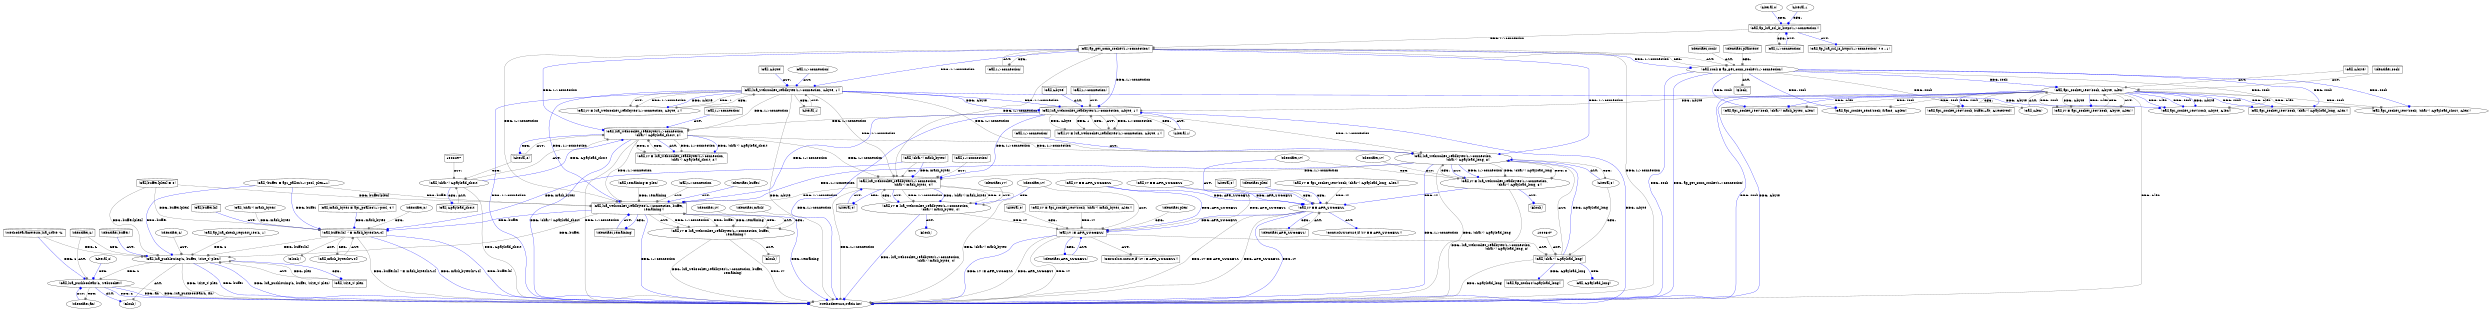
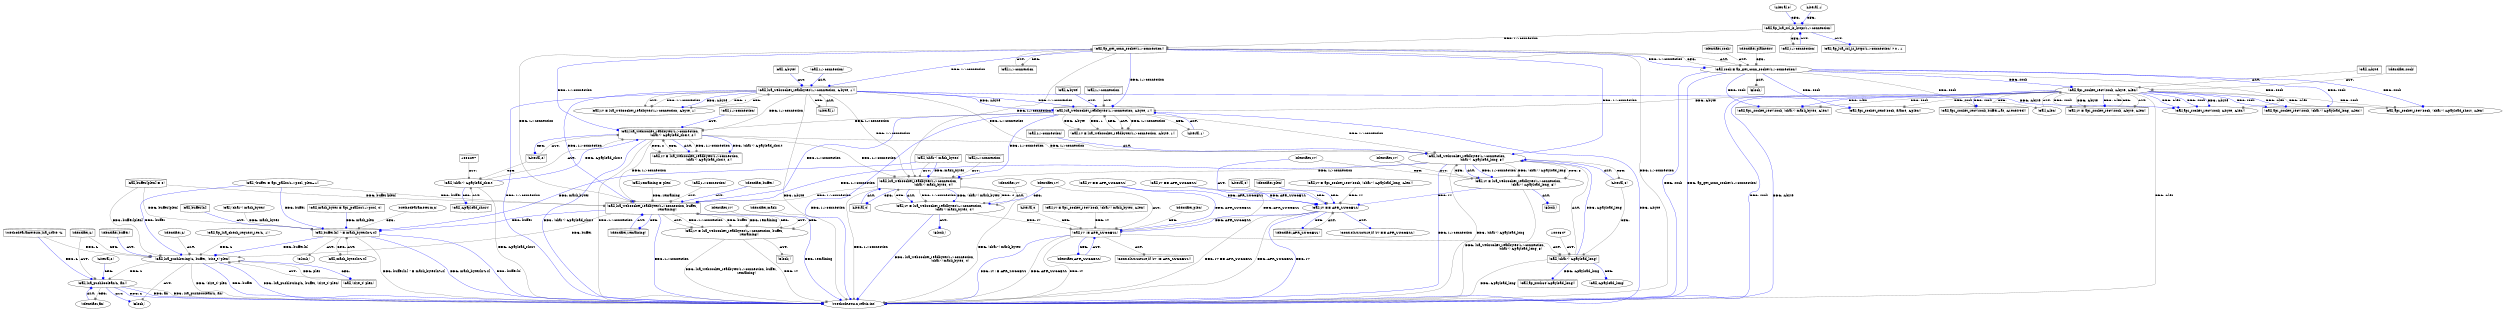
  digraph {
    node [shape=cylinder]
    edge [arrowhead=dot color=gray40]
    n1 [label="(Call,lua_websocket_readbytes(r->connection, \n                            (char*) &payload_long, 8))" shape=ellipse]
    n2 [label="(Call,rv = lua_websocket_readbytes(r->connection, \n                            (char*) &payload_long, 8))" shape=ellipse]
    n3 [label="(Call,lua_websocket_readbytes(r->connection, \n                            (char*) mask_bytes, 4))"]
    n4 [label="(Call,lua_websocket_readbytes(r->connection, buffer, \n                            remaining))"]
    n5 [label="(Literal,8)" shape=ellipse]
    n6 [label="(MethodReturn,static int)" shape=ellipse]
    n7 [label="(Call,rv == APR_SUCCESS)" shape=ellipse]
    n8 [label="(Block,)"]
    n9 [label="(Call,rv = lua_websocket_readbytes(r->connection, \n                            (char*) mask_bytes, 4))" shape=ellipse]
    n10 [label="(Literal,4)"]
    n11 [label="(Call,rv = lua_websocket_readbytes(r->connection, buffer, \n                            remaining))" shape=ellipse]
    n12 [label="(Call,buffer[n] ^= mask_bytes[n%4])"]
    n13 [label="(Call,lua_pushlstring(L, buffer, (size_t) plen))" shape=ellipse]
    n14 [label="(Identifier,remaining)"]
    n15 [label="(Call,(char*) &payload_long)"]
    n16 [label="(Call,ap_get_conn_socket(r->connection))"]
    n17 [label="(Call,lua_websocket_readbytes(r->connection, &byte, 1))"]
    n18 [label="(Call,lua_websocket_readbytes(r->connection, &byte, 1))"]
    n19 [label="(Call,sock = ap_get_conn_socket(r->connection))" shape=ellipse]
    n20 [label="(Call,lua_websocket_readbytes(r->connection, \n                        (char*) &payload_short, 2))"]
    n21 [label="(Call,r->connection)"]
    n22 [label="(Call,rv = lua_websocket_readbytes(r->connection, &byte, 1))" shape=ellipse]
    n23 [label="(Literal,1)"]
    n24 [label="(Call,apr_socket_recv(sock, &byte, &len))" shape=ellipse]
    n25 [label="(Literal,1)" shape=ellipse]
    n26 [label="(Call,rv = lua_websocket_readbytes(r->connection, &byte, 1))"]
    n27 [label="(Call,apr_socket_recv(sock, &byte, &len))" shape=ellipse]
    n28 [label="(Call,apr_socket_recv(sock, (char*) &payload_long, &len))"]
    n29 [label="(Call,apr_socket_recv(sock, (char*) &payload_short, &len))" shape=ellipse]
    n30 [label="(Call,apr_socket_recv(sock, (char*) mask_bytes, &len))"]
    n31 [label="(Call,apr_socket_recv(sock, buffer+at, &received))"]
    n32 [label="(Call,apr_socket_send(sock, frame, &plen))" shape=ellipse]
    n33 [label="(Block,)"]
    n34 [label="(Call,rv = lua_websocket_readbytes(r->connection, \n                        (char*) &payload_short, 2))"]
    n35 [label="(Literal,2)"]
    n36 [label="(Call,ap_lua_ssl_is_https(r->connection))"]
    n37 [label="(Call,r->connection)"]
    n38 [label="(Call,ap_lua_ssl_is_https(r->connection) ? 0 : 1)"]
    n39 [label="(Call,&len)" shape=ellipse]
    n40 [label="(Call,rv = apr_socket_recv(sock, &byte, &len))"]
    n41 [label="(Call,(char*) &payload_short)" shape=ellipse]
    n42 [label="(Call,&payload_short)"]
    n43 [label="(Call,&payload_long)" shape=ellipse]
    n44 [label="(Call,ap_ntoh64(&payload_long))"]
    n45 [label="(Call,rv != APR_SUCCESS)"]
    n46 [label="(Identifier,APR_SUCCESS)"]
    n47 [label="(ControlStructure,if (rv == APR_SUCCESS))" shape=ellipse]
    n48 [label="(Identifier,APR_SUCCESS)" shape=ellipse]
    n49 [label="(ControlStructure,if (rv != APR_SUCCESS))"]
    n50 [label="(Block,)" shape=ellipse]
    n51 [label="(Block,)"]
    n52 [label="(Block,)" shape=ellipse]
    n53 [label="(Call,mask_bytes[n%4])" shape=ellipse]
-   n54 [label="(Call,lua_pushboolean(L, websocket))" shape=ellipse]
+   n54 [label="(Call,lua_pushboolean(L, fin))" shape=ellipse]
    n55 [label="(Block,)" shape=ellipse]
    n56 [label="(Call,(size_t) plen)"]
    n57 [label="(Identifier,fin)" shape=ellipse]
    n58 [label="(Call,buffer[plen] = 0)"]
    n59 [label="(Call,rv == APR_SUCCESS)" shape=ellipse]
    n60 [label="(Call,r->connection)"]
    n61 [label="(Call,r->connection)" shape=ellipse]
    n62 [label="(Call,mask_bytes = apr_pcalloc(r->pool, 4))"]
    n63 [label="(Call,*buffer = apr_palloc(r->pool, plen+1))" shape=ellipse]
-   n64 [label="(Identifier,n)" shape=ellipse]
+   n64 [label="(MethodParameterIn,n)" shape=ellipse]
    n65 [label="(MethodParameterIn,lua_State *L)"]
    n66 [label="(Identifier,rv)" shape=ellipse]
    n67 [label="(Identifier,buffer)" shape=ellipse]
    n68 [label="(Identifier,buffer)"]
    n69 [label="(Call,remaining = plen)" shape=ellipse]
    n70 [label="(Call,r->connection)"]
    n71 [label="(Call,&byte)"]
    n72 [label="(Literal,0)"]
    n73 [label="(Identifier,plaintext)"]
    n74 [label="(Identifier,rv)" shape=ellipse]
    n75 [label="(Identifier,rv)" shape=ellipse]
    n76 [label="(Identifier,L)"]
    n77 [label="(Identifier,plen)"]
    n78 [label="(Identifier,L)" shape=ellipse]
    n79 [label="(Identifier,mask)" shape=ellipse]
    n80 [label="(Call,rv = apr_socket_recv(sock, (char*) mask_bytes, &len))"]
    n81 [label="(Identifier,sock)"]
    n82 [label="(Identifier,plen)" shape=ellipse]
    n83 [label="(Call,rv = apr_socket_recv(sock, (char*) &payload_long, &len))" shape=ellipse]
    n84 [label="(Call,buffer[n])"]
    n85 [label="(Identifier,rv)" shape=ellipse]
    n86 [label="(Call,&byte)"]
    n87 [label="(Literal,0)" shape=ellipse]
    n88 [label="(Call,&byte)"]
    n89 [label="(Literal,0)"]
    n90 [label="(Call,r->connection)" shape=ellipse]
    n91 [label="(Identifier,sock)"]
    n92 [label="(Call,ap_lua_check_request_rec(L, 1))" shape=ellipse]
    n93 [label="(Call,(char*) mask_bytes)" shape=ellipse]
    n94 [label="(Call,r->connection)"]
    n95 [label="(Literal,1)" shape=ellipse]
    n96 [label="(Call,rv == APR_SUCCESS)" shape=ellipse]
    n97 [label="(Literal,2)" shape=ellipse]
    n98 [label="(Identifier,rv)" shape=ellipse]
    n99 [label="(Call,(char*) mask_bytes)"]
    n100 [label="(Call,r->connection)"]
    n101 [label=1002297]
    1000347 [shape=ellipse]
    n1 -> n2 [color=blue label="AST: "]
    n1 -> n2 [color=blue label="DDG: r->connection"]
    n1 -> n2 [arrowhead=box label="DDG: (char*) &payload_long"]
    n1 -> n2 [arrowhead=box label="DDG: 8"]
    n1 -> n3 [label="DDG: r->connection"]
    n1 -> n4 [arrowhead=box color=blue label="DDG: r->connection"]
    n1 -> n5 [label="CFG: "]
    n1 -> n6 [arrowhead=box color=blue label="DDG: r->connection"]
    n1 -> n6 [label="DDG: (char*) &payload_long"]
    n2 -> n1 [label="CFG: "]
    n2 -> n6 [arrowhead=box label="DDG: lua_websocket_readbytes(r->connection, \n                            (char*) &payload_long, 8)"]
    n2 -> n7 [color=blue label="DDG: rv"]
    n2 -> n8 [arrowhead=box color=blue label="AST: "]
    n3 -> n4 [arrowhead=box label="DDG: r->connection"]
    n3 -> n6 [label="DDG: r->connection"]
    n3 -> n6 [label="DDG: (char*) mask_bytes"]
    n3 -> n9 [color=blue label="AST: "]
    n3 -> n9 [arrowhead=box label="DDG: r->connection"]
    n3 -> n9 [color=blue label="DDG: (char*) mask_bytes"]
    n3 -> n9 [label="DDG: 4"]
    n3 -> n10 [arrowhead=box color=blue label="CFG: "]
    n4 -> n6 [arrowhead=box color=blue label="DDG: r->connection"]
    n4 -> n6 [color=blue label="DDG: remaining"]
    n4 -> n11 [arrowhead=box label="AST: "]
    n4 -> n11 [label="DDG: r->connection"]
    n4 -> n11 [label="DDG: buffer"]
    n4 -> n11 [arrowhead=box label="DDG: remaining"]
    n4 -> n12 [arrowhead=box color=blue label="DDG: buffer"]
    n4 -> n13 [label="DDG: buffer"]
    n4 -> n14 [arrowhead=box color=blue label="CFG: "]
    n5 -> n1 [color=blue label="AST: "]
    n5 -> n15 [label="CFG: "]
    n7 -> n6 [color=blue label="DDG: rv"]
    n7 -> n6 [label="DDG: rv == APR_SUCCESS"]
    n7 -> n6 [label="DDG: APR_SUCCESS"]
    n7 -> n45 [color=blue label="DDG: APR_SUCCESS"]
    n7 -> n46 [color=blue label="CFG: "]
    n7 -> n47 [color=blue label="AST: "]
    n9 -> n3 [label="CFG: "]
    n9 -> n6 [arrowhead=box color=blue label="DDG: lua_websocket_readbytes(r->connection, \n                            (char*) mask_bytes, 4)"]
    n9 -> n45 [label="DDG: rv"]
    n9 -> n50 [arrowhead=box color=blue label="AST: "]
    n10 -> n3 [color=blue label="AST: "]
    n11 -> n4 [arrowhead=box label="CFG: "]
    n11 -> n6 [arrowhead=box label="DDG: rv"]
    n11 -> n6 [arrowhead=box label="DDG: lua_websocket_readbytes(r->connection, buffer, \n                            remaining)"]
    n11 -> n51 [label="AST: "]
    n12 -> n6 [arrowhead=box color=blue label="DDG: buffer[n]"]
    n12 -> n6 [label="DDG: buffer[n] ^= mask_bytes[n%4]"]
    n12 -> n6 [arrowhead=box color=blue label="DDG: mask_bytes[n%4]"]
-   n12 -> n13 [arrowhead=box label="DDG: buffer[n]"]
+   n12 -> n13 [arrowhead=box color=blue label="DDG: buffer[n]"]
    n12 -> n52 [label="AST: "]
    n12 -> n53 [arrowhead=box label="CFG: "]
    n13 -> n6 [arrowhead=box color=blue label="DDG: lua_pushlstring(L, buffer, (size_t) plen)"]
    n13 -> n6 [arrowhead=box label="DDG: (size_t) plen"]
    n13 -> n6 [color=blue label="DDG: buffer"]
    n13 -> n54 [label="DDG: L"]
    n13 -> n55 [label="AST: "]
    n13 -> n56 [arrowhead=box color=blue label="CFG: "]
    n14 -> n4 [arrowhead=box color=blue label="AST: "]
    n15 -> n1 [label="AST: "]
    n15 -> n1 [color=blue label="DDG: &payload_long"]
    n15 -> n6 [arrowhead=box label="DDG: &payload_long"]
    n15 -> n43 [arrowhead=box color=blue label="CFG: "]
    n15 -> n44 [color=blue label="DDG: &payload_long"]
    n16 -> n1 [color=blue label="DDG: r->connection"]
    n16 -> n3 [label="DDG: r->connection"]
    n16 -> n4 [arrowhead=box label="DDG: r->connection"]
    n16 -> n6 [arrowhead=box label="DDG: r->connection"]
    n16 -> n17 [color=blue label="DDG: r->connection"]
    n16 -> n18 [arrowhead=box color=blue label="DDG: r->connection"]
    n16 -> n19 [arrowhead=box label="AST: "]
    n16 -> n19 [arrowhead=box color=blue label="DDG: r->connection"]
    n16 -> n20 [arrowhead=box color=blue label="DDG: r->connection"]
    n16 -> n21 [arrowhead=box label="CFG: "]
    n17 -> n1 [label="DDG: r->connection"]
    n17 -> n3 [arrowhead=box label="DDG: r->connection"]
    n17 -> n4 [arrowhead=box color=blue label="DDG: r->connection"]
    n17 -> n6 [arrowhead=box color=blue label="DDG: r->connection"]
    n17 -> n6 [label="DDG: &byte"]
    n17 -> n18 [color=blue label="DDG: r->connection"]
    n17 -> n18 [arrowhead=box color=blue label="DDG: &byte"]
    n17 -> n20 [label="DDG: r->connection"]
    n17 -> n22 [label="AST: "]
    n17 -> n22 [arrowhead=box label="DDG: r->connection"]
    n17 -> n22 [color=blue label="DDG: &byte"]
    n17 -> n22 [label="DDG: 1"]
    n17 -> n23 [label="CFG: "]
    n17 -> n24 [arrowhead=box color=blue label="DDG: &byte"]
    n18 -> n1 [arrowhead=box label="DDG: r->connection"]
    n18 -> n3 [arrowhead=box color=blue label="DDG: r->connection"]
    n18 -> n4 [color=blue label="DDG: r->connection"]
    n18 -> n6 [color=blue label="DDG: r->connection"]
    n18 -> n6 [color=blue label="DDG: &byte"]
    n18 -> n20 [label="DDG: r->connection"]
    n18 -> n25 [label="CFG: "]
    n18 -> n26 [label="AST: "]
    n18 -> n26 [arrowhead=box label="DDG: r->connection"]
    n18 -> n26 [label="DDG: &byte"]
    n18 -> n26 [label="DDG: 1"]
    n19 -> n6 [arrowhead=box color=blue label="DDG: sock"]
    n19 -> n6 [arrowhead=box color=blue label="DDG: ap_get_conn_socket(r->connection)"]
    n19 -> n16 [label="CFG: "]
    n19 -> n24 [arrowhead=box label="DDG: sock"]
    n19 -> n27 [arrowhead=box color=blue label="DDG: sock"]
    n19 -> n28 [color=blue label="DDG: sock"]
    n19 -> n29 [arrowhead=box color=blue label="DDG: sock"]
    n19 -> n30 [color=blue label="DDG: sock"]
    n19 -> n31 [arrowhead=box label="DDG: sock"]
    n19 -> n32 [arrowhead=box color=blue label="DDG: sock"]
    n19 -> n33 [arrowhead=box label="AST: "]
    n20 -> n1 [label="DDG: r->connection"]
    n20 -> n3 [arrowhead=box label="DDG: r->connection"]
    n20 -> n4 [label="DDG: r->connection"]
    n20 -> n6 [label="DDG: r->connection"]
    n20 -> n6 [color=blue label="DDG: (char*) &payload_short"]
    n20 -> n34 [color=blue label="AST: "]
    n20 -> n34 [label="DDG: r->connection"]
    n20 -> n34 [color=blue label="DDG: (char*) &payload_short"]
    n20 -> n34 [arrowhead=box label="DDG: 2"]
    n20 -> n35 [arrowhead=box color=blue label="CFG: "]
    n21 -> n16 [arrowhead=box label="AST: "]
    n22 -> n17 [label="CFG: "]
    n23 -> n17 [label="AST: "]
    n25 -> n18 [color=blue label="AST: "]
    n26 -> n18 [arrowhead=box label="CFG: "]
    n27 -> n6 [color=blue label="DDG: &byte"]
    n27 -> n6 [label="DDG: &len"]
    n27 -> n6 [color=blue label="DDG: sock"]
    n27 -> n18 [label="DDG: &byte"]
    n27 -> n24 [color=blue label="DDG: sock"]
    n27 -> n24 [color=blue label="DDG: &byte"]
    n27 -> n24 [color=blue label="DDG: &len"]
    n27 -> n28 [color=blue label="DDG: sock"]
    n27 -> n28 [color=blue label="DDG: &len"]
    n27 -> n29 [arrowhead=box label="DDG: sock"]
    n27 -> n29 [label="DDG: &len"]
    n27 -> n30 [arrowhead=box label="DDG: sock"]
    n27 -> n30 [arrowhead=box color=blue label="DDG: &len"]
    n27 -> n31 [arrowhead=box color=blue label="DDG: sock"]
    n27 -> n32 [arrowhead=box label="DDG: sock"]
    n27 -> n39 [label="CFG: "]
    n27 -> n40 [arrowhead=box label="AST: "]
    n27 -> n40 [arrowhead=box label="DDG: sock"]
    n27 -> n40 [arrowhead=box label="DDG: &byte"]
    n27 -> n40 [arrowhead=box color=blue label="DDG: &len"]
    n34 -> n20 [arrowhead=box label="CFG: "]
    n35 -> n20 [arrowhead=box label="AST: "]
    n35 -> n41 [arrowhead=box label="CFG: "]
    n36 -> n16 [label="DDG: r->connection"]
    n36 -> n37 [arrowhead=box label="CFG: "]
    n36 -> n38 [color=blue label="AST: "]
    n37 -> n36 [arrowhead=box color=blue label="AST: "]
    n39 -> n27 [arrowhead=box label="AST: "]
    n40 -> n27 [label="CFG: "]
    n41 -> n6 [label="DDG: &payload_short"]
    n41 -> n20 [label="AST: "]
    n41 -> n20 [color=blue label="DDG: &payload_short"]
    n41 -> n42 [arrowhead=box color=blue label="CFG: "]
    n42 -> n41 [label="AST: "]
    n45 -> n6 [arrowhead=box label="DDG: rv"]
    n45 -> n6 [color=blue label="DDG: rv != APR_SUCCESS"]
    n45 -> n6 [label="DDG: APR_SUCCESS"]
    n45 -> n15 [arrowhead=box label="AST: "]
    n45 -> n48 [arrowhead=box color=blue label="CFG: "]
    n45 -> n49 [arrowhead=box label="AST: "]
    n46 -> n7 [arrowhead=box label="AST: "]
    n48 -> n45 [color=blue label="AST: "]
    n53 -> n12 [arrowhead=box label="AST: "]
    n54 -> n6 [arrowhead=box color=blue label="DDG: fin"]
    n54 -> n6 [arrowhead=box label="DDG: lua_pushboolean(L, fin)"]
    n54 -> n6 [color=blue label="DDG: L"]
    n54 -> n55 [color=blue label="AST: "]
    n54 -> n57 [arrowhead=box label="CFG: "]
    n56 -> n13 [arrowhead=box label="AST: "]
    n56 -> n13 [label="DDG: plen"]
    n57 -> n54 [arrowhead=box color=blue label="AST: "]
    n58 -> n4 [label="DDG: buffer[plen]"]
    n58 -> n12 [label="DDG: buffer[plen]"]
    n58 -> n13 [arrowhead=box label="DDG: buffer[plen]"]
    n59 -> n7 [arrowhead=box color=blue label="DDG: APR_SUCCESS"]
    n59 -> n45 [label="DDG: APR_SUCCESS"]
    n60 -> n20 [color=blue label="AST: "]
    n61 -> n17 [color=blue label="AST: "]
-   n62 -> n12 [color=blue label="DDG: mask_bytes"]
+   n62 -> n12 [color=blue label="DDG: mask_plen"]
    n63 -> n4 [label="DDG: buffer"]
    n63 -> n12 [color=blue label="DDG: buffer"]
    n63 -> n13 [color=blue label="DDG: buffer"]
    n64 -> n12 [label="CFG: "]
    n65 -> n13 [arrowhead=box label="DDG: L"]
    n65 -> n54 [color=blue label="DDG: L"]
    n66 -> n9 [color=blue label="CFG: "]
    n66 -> n45 [arrowhead=box label="AST: "]
    n67 -> n4 [color=blue label="AST: "]
    n68 -> n13 [color=blue label="AST: "]
    n69 -> n4 [arrowhead=box label="DDG: remaining"]
    n70 -> n18 [arrowhead=box label="AST: "]
    n71 -> n27 [label="AST: "]
    n72 -> n45 [label="CFG: "]
    n73 -> n19 [arrowhead=box label="CFG: "]
    n74 -> n2 [label="CFG: "]
    n74 -> n7 [arrowhead=box color=blue label="AST: "]
    n75 -> n11 [label="AST: "]
    n76 -> n13 [arrowhead=box label="CFG: "]
    n76 -> n54 [arrowhead=box label="AST: "]
    n77 -> n7 [color=blue label="CFG: "]
    n78 -> n13 [arrowhead=box label="AST: "]
    n79 -> n11 [arrowhead=box label="CFG: "]
    n80 -> n45 [label="DDG: rv"]
    n81 -> n19 [label="AST: "]
    n82 -> n45 [arrowhead=box label="CFG: "]
    n83 -> n7 [arrowhead=box label="DDG: rv"]
    n84 -> n12 [color=blue label="AST: "]
    n85 -> n9 [label="AST: "]
    n86 -> n17 [arrowhead=box color=blue label="AST: "]
    n87 -> n36 [color=blue label="CFG: "]
    n88 -> n18 [color=blue label="AST: "]
    n89 -> n7 [label="CFG: "]
    n90 -> n4 [arrowhead=box label="AST: "]
    n91 -> n27 [arrowhead=box label="AST: "]
    n92 -> n13 [label="DDG: L"]
    n93 -> n12 [arrowhead=box label="DDG: mask_bytes"]
    n94 -> n1 [color=blue label="AST: "]
    n95 -> n36 [arrowhead=box color=blue label="CFG: "]
    n96 -> n7 [arrowhead=box color=blue label="DDG: APR_SUCCESS"]
    n96 -> n45 [color=blue label="DDG: APR_SUCCESS"]
    n97 -> n54 [arrowhead=box color=blue label="CFG: "]
    n98 -> n2 [arrowhead=box label="AST: "]
    n99 -> n3 [label="AST: "]
    n99 -> n3 [arrowhead=box color=blue label="DDG: mask_bytes"]
    n99 -> n12 [color=blue label="DDG: mask_bytes"]
    n100 -> n3 [arrowhead=box label="AST: "]
    n101 -> n41 [label="AST: "]
    1000347 -> n15 [arrowhead=box label="AST: "]
  }
